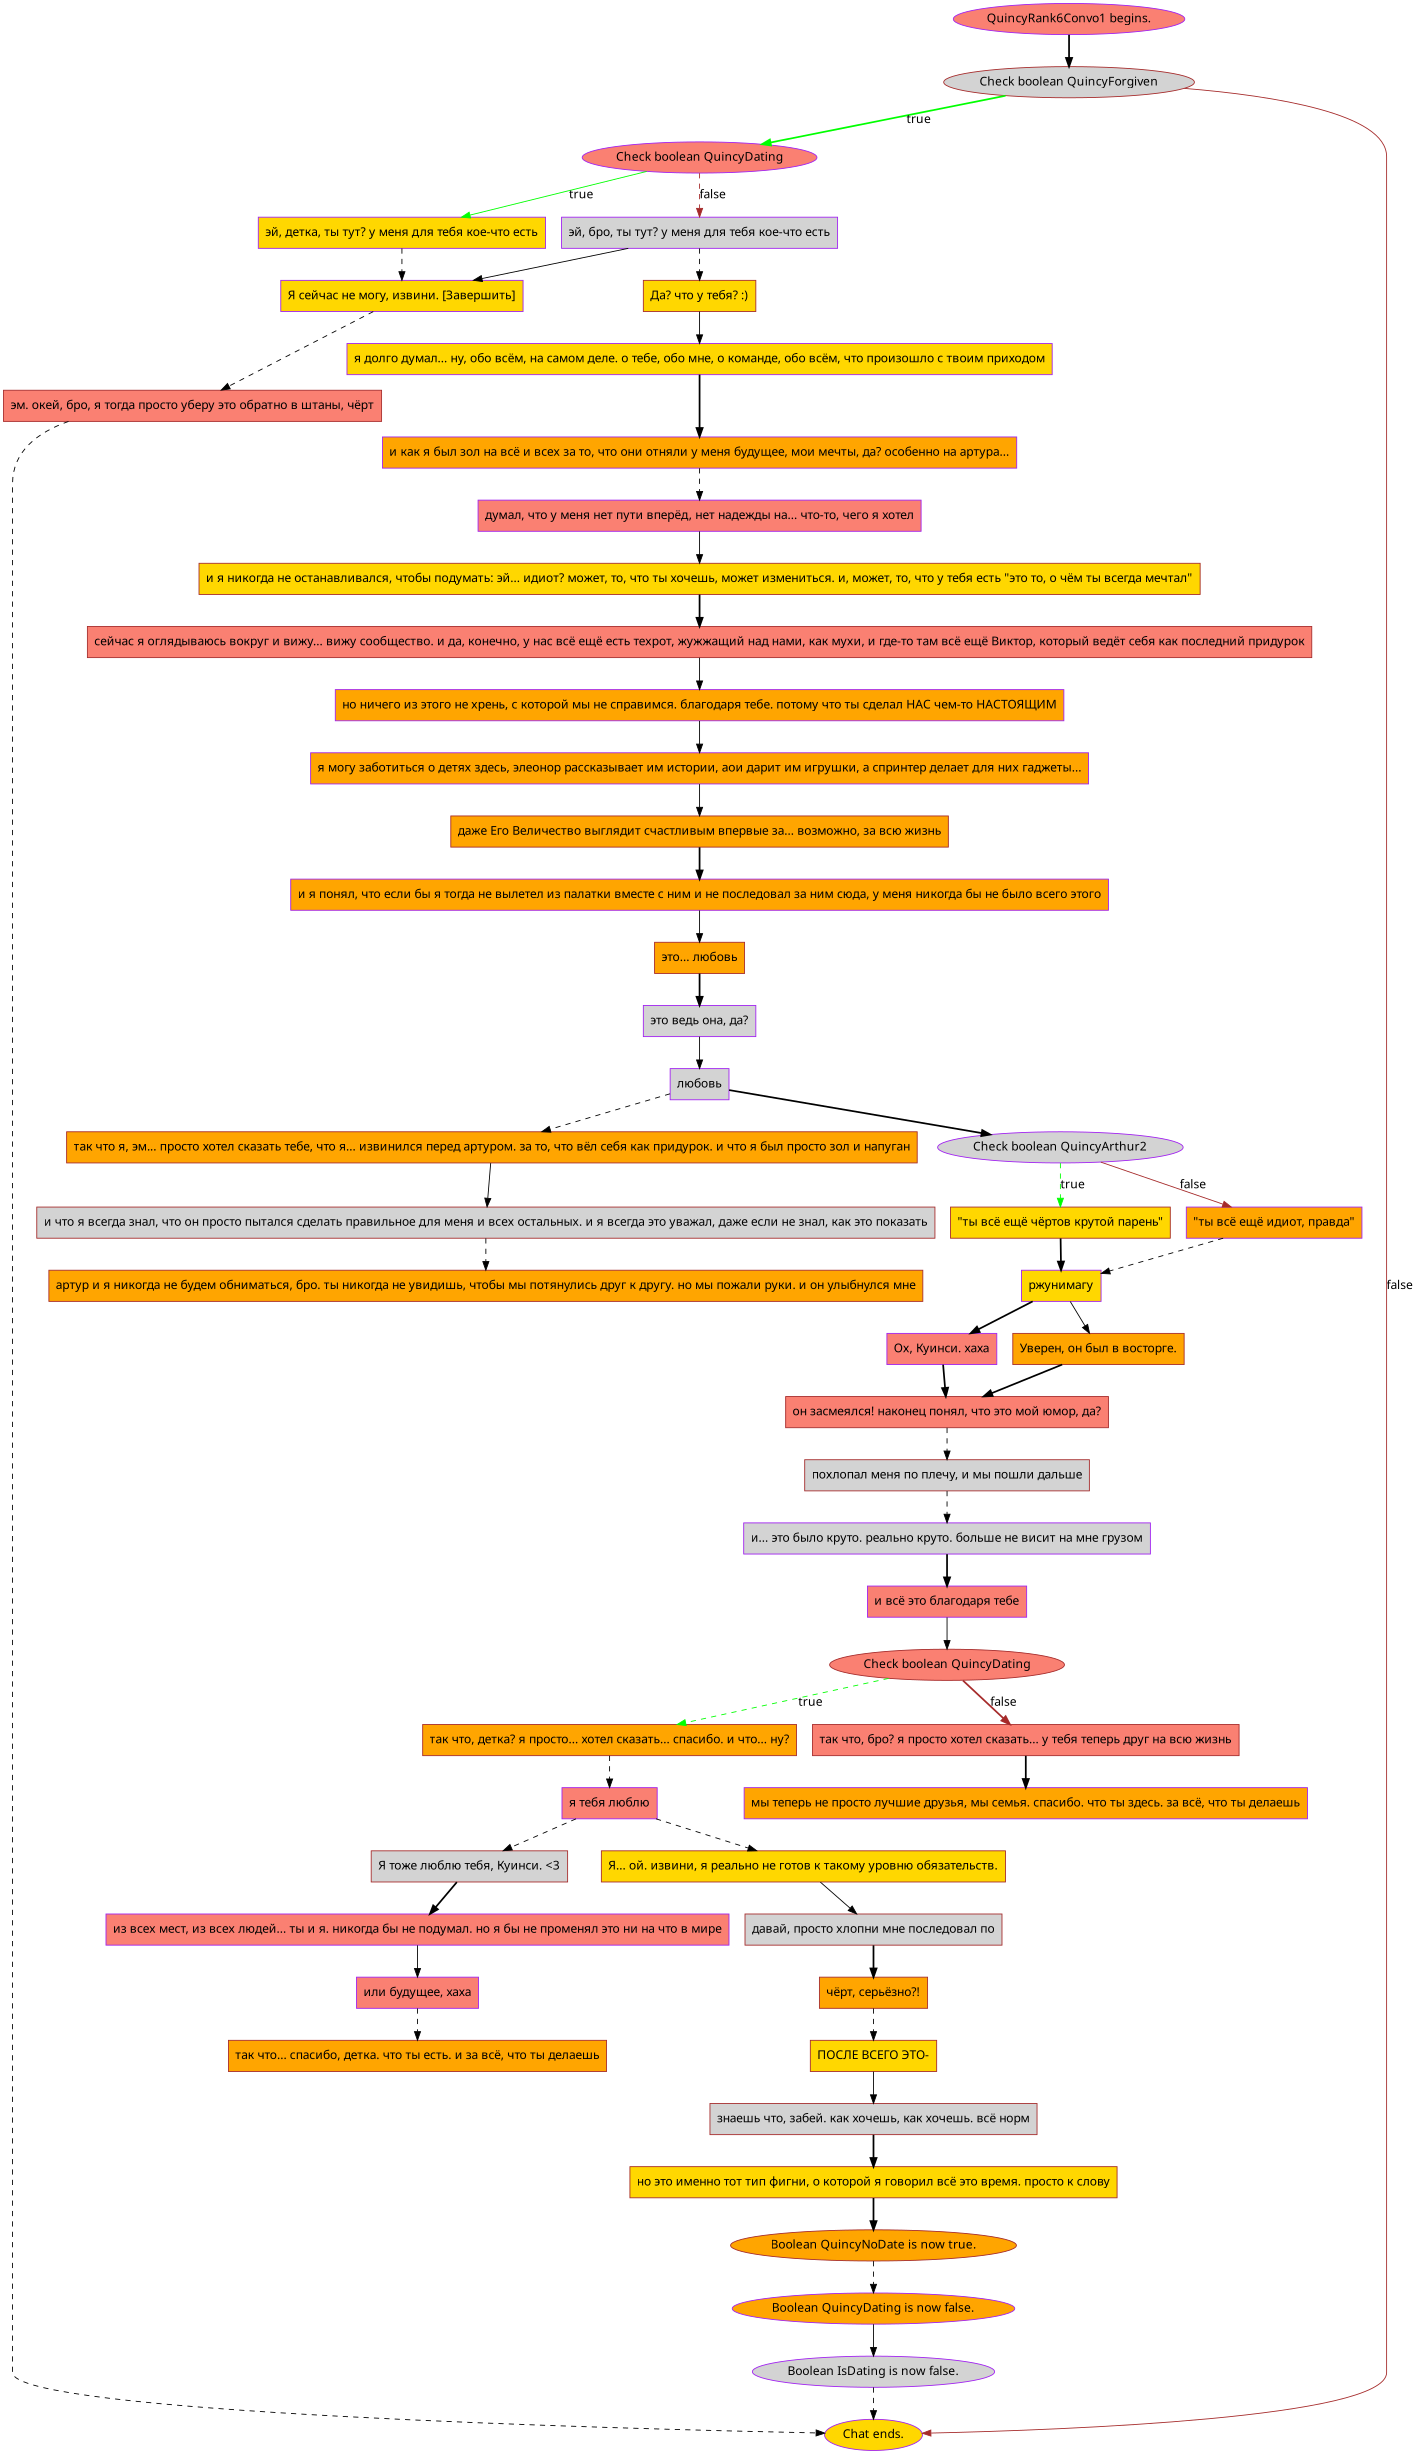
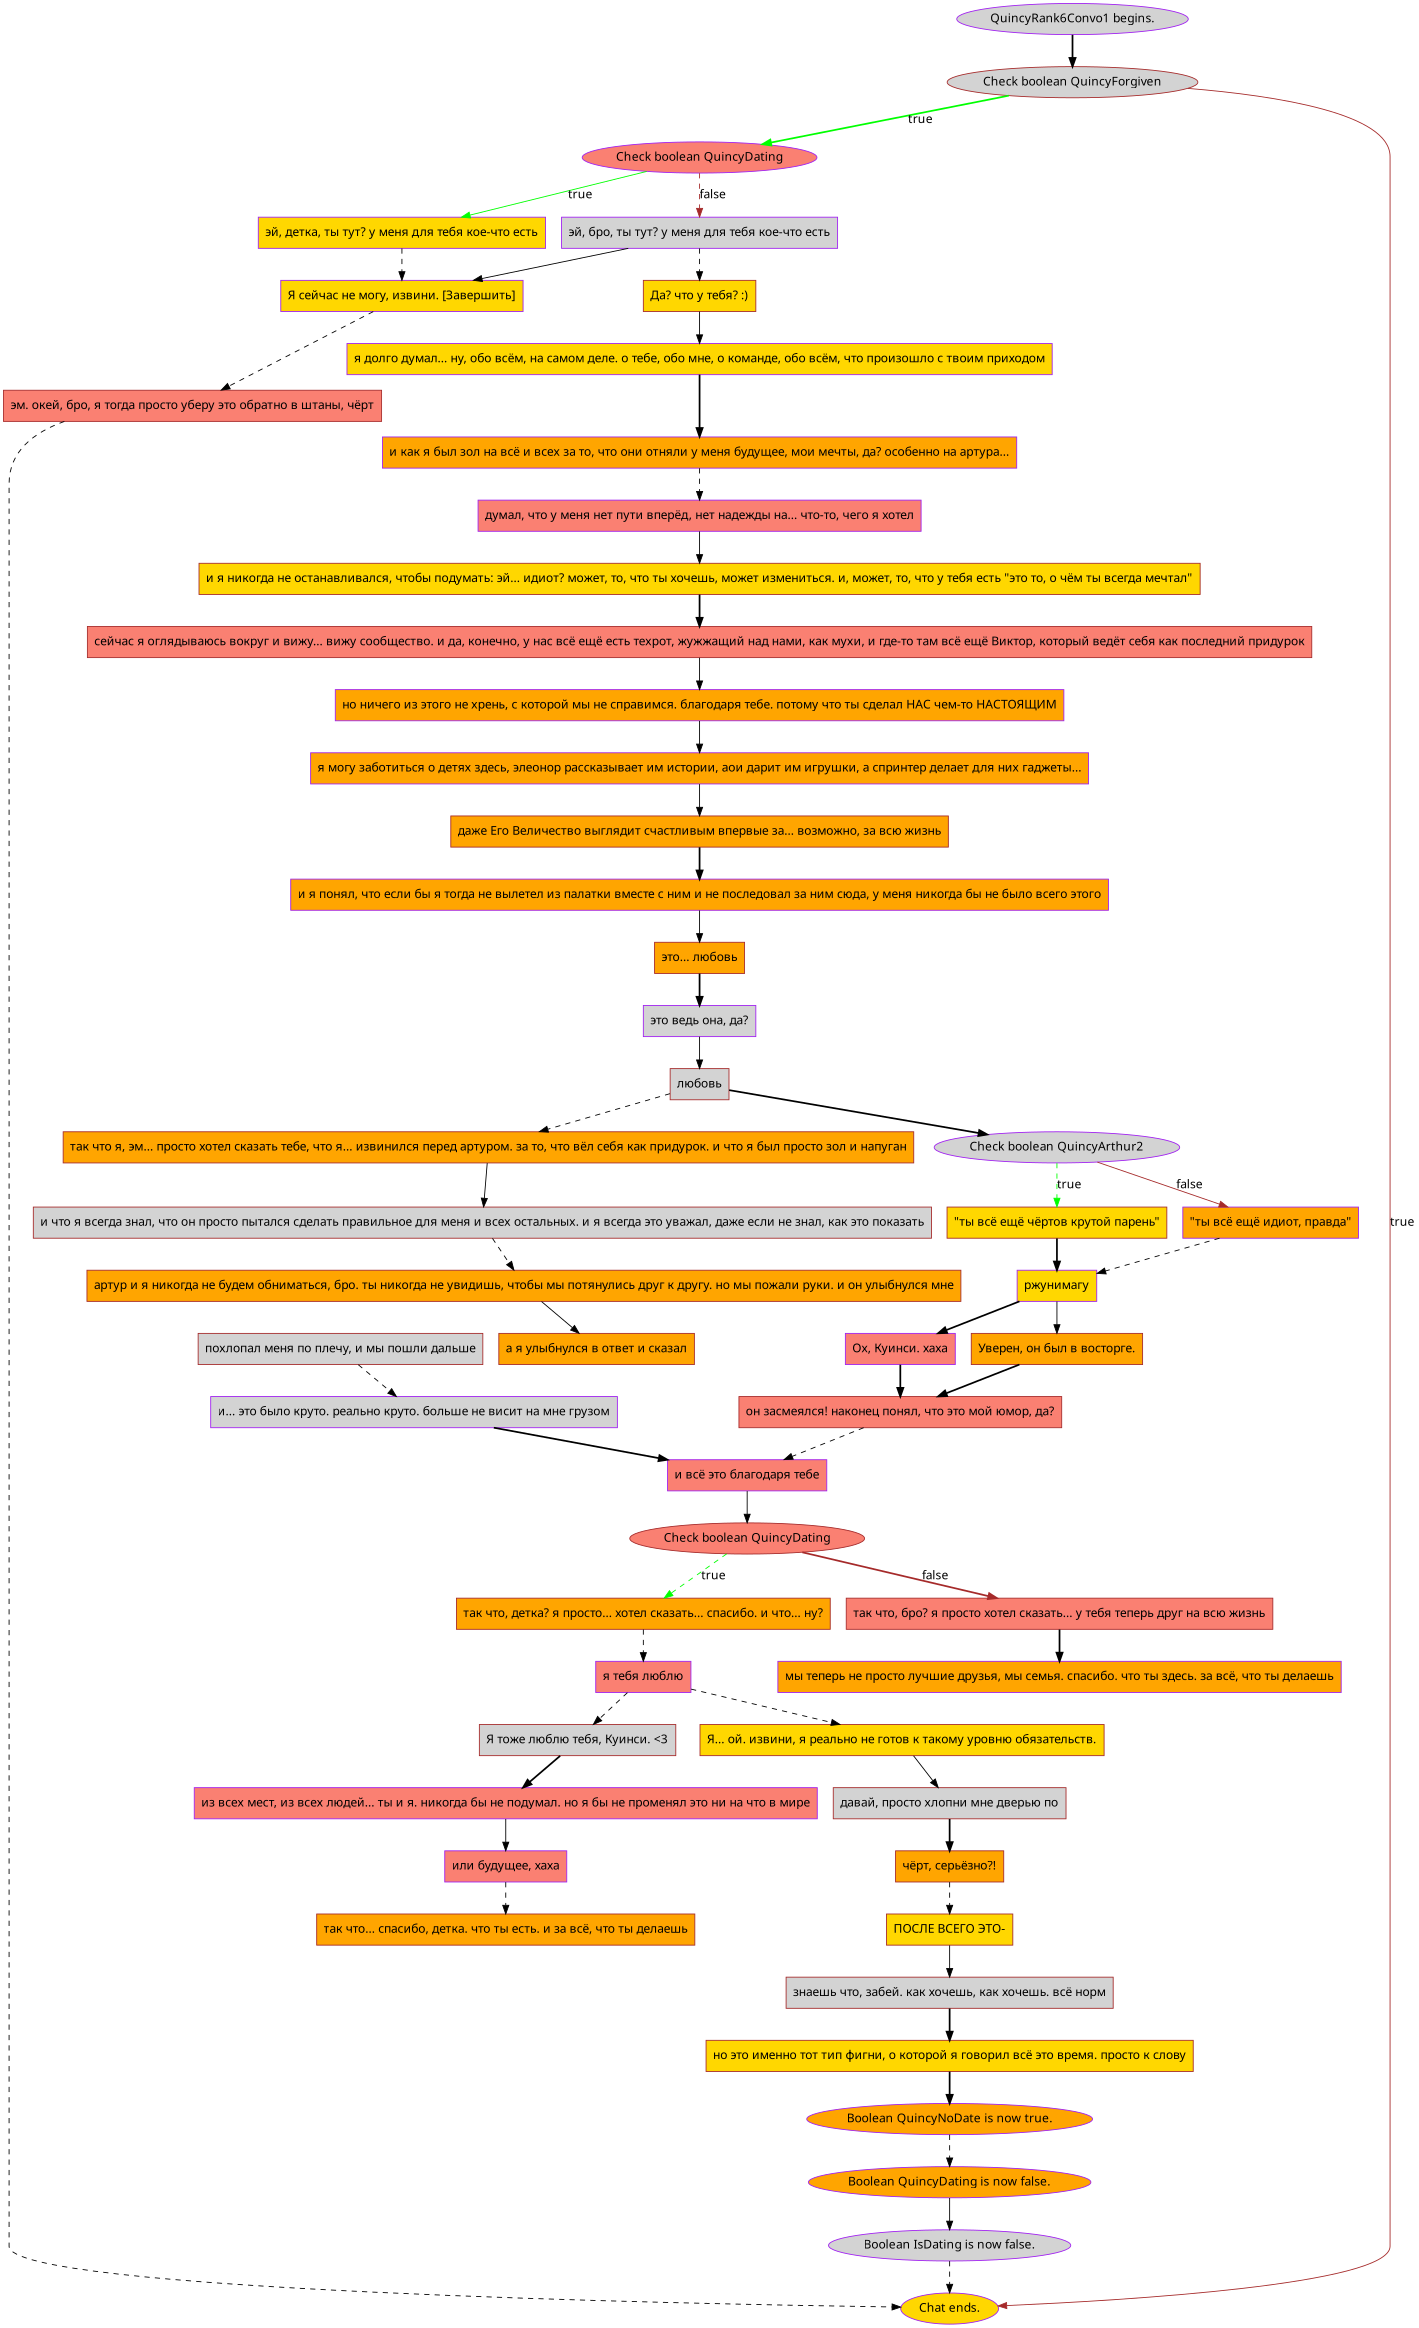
  digraph {
    fontname="Noto Sans"
    node [color=brown fillcolor=orange fontname="Noto Sans" style=filled shape=box]
    edge [fontname="Noto Sans" style=dashed]
-   "QuincyRank6Convo1 begins." [color=purple fillcolor=salmon shape=""]
+   "QuincyRank6Convo1 begins." [color=purple fillcolor=lightgrey shape=""]
    n2 [fillcolor=lightgrey label="Check boolean QuincyForgiven" shape=""]
    n3 [color=purple fillcolor=salmon label="Check boolean QuincyDating" shape=""]
    "Chat ends." [color=purple fillcolor=gold shape=""]
    n5 [color=purple fillcolor=gold label="эй, детка, ты тут? у меня для тебя кое-что есть"]
    n6 [color=purple fillcolor=lightgrey label="эй, бро, ты тут? у меня для тебя кое-что есть"]
    n7 [color=purple fillcolor=gold label="Я сейчас не могу, извини. [Завершить]"]
    n8 [fillcolor=gold label="Да? что у тебя? :)"]
    n9 [color=purple fillcolor=gold label="я долго думал... ну, обо всём, на самом деле. о тебе, обо мне, о команде, обо всём, что произошло с твоим приходом"]
    n10 [fillcolor=salmon label="эм. окей, бро, я тогда просто уберу это обратно в штаны, чёрт"]
    n11 [color=purple label="и как я был зол на всё и всех за то, что они отняли у меня будущее, мои мечты, да? особенно на артура..."]
    n12 [color=purple fillcolor=salmon label="думал, что у меня нет пути вперёд, нет надежды на... что-то, чего я хотел"]
    n13 [fillcolor=gold label="и я никогда не останавливался, чтобы подумать: эй... идиот? может, то, что ты хочешь, может измениться. и, может, то, что у тебя есть \"это то, о чём ты всегда мечтал\""]
    n14 [fillcolor=salmon label="сейчас я оглядываюсь вокруг и вижу... вижу сообщество. и да, конечно, у нас всё ещё есть техрот, жужжащий над нами, как мухи, и где-то там всё ещё Виктор, который ведёт себя как последний придурок"]
    n15 [color=purple label="но ничего из этого не хрень, с которой мы не справимся. благодаря тебе. потому что ты сделал НАС чем-то НАСТОЯЩИМ"]
    n16 [color=purple label="я могу заботиться о детях здесь, элеонор рассказывает им истории, аои дарит им игрушки, а спринтер делает для них гаджеты..."]
    n17 [label="даже Его Величество выглядит счастливым впервые за... возможно, за всю жизнь"]
    n18 [color=purple label="и я понял, что если бы я тогда не вылетел из палатки вместе с ним и не последовал за ним сюда, у меня никогда бы не было всего этого"]
    n19 [label="это... любовь"]
    n20 [color=purple fillcolor=lightgrey label="это ведь она, да?"]
-   n21 [color=purple fillcolor=lightgrey label="любовь"]
+   n21 [fillcolor=lightgrey label="любовь"]
    n22 [label="так что я, эм... просто хотел сказать тебе, что я... извинился перед артуром. за то, что вёл себя как придурок. и что я был просто зол и напуган"]
    n23 [color=purple fillcolor=lightgrey label="Check boolean QuincyArthur2" shape=""]
    n24 [fillcolor=lightgrey label="и что я всегда знал, что он просто пытался сделать правильное для меня и всех остальных. и я всегда это уважал, даже если не знал, как это показать"]
    n25 [label="артур и я никогда не будем обниматься, бро. ты никогда не увидишь, чтобы мы потянулись друг к другу. но мы пожали руки. и он улыбнулся мне"]
+   n26 [label="а я улыбнулся в ответ и сказал"]
    n27 [fillcolor=gold label="\"ты всё ещё чёртов крутой парень\""]
    n28 [color=purple label="\"ты всё ещё идиот, правда\""]
    n29 [color=purple fillcolor=gold label="ржунимагу"]
    n30 [color=purple fillcolor=salmon label="Ох, Куинси. хаха"]
    n31 [label="Уверен, он был в восторге."]
    n32 [fillcolor=salmon label="он засмеялся! наконец понял, что это мой юмор, да?"]
    n33 [fillcolor=lightgrey label="похлопал меня по плечу, и мы пошли дальше"]
    n34 [color=purple fillcolor=lightgrey label="и... это было круто. реально круто. больше не висит на мне грузом"]
    n35 [color=purple fillcolor=salmon label="и всё это благодаря тебе"]
    n36 [fillcolor=salmon label="Check boolean QuincyDating" shape=""]
    n37 [label="так что, детка? я просто... хотел сказать... спасибо. и что... ну?"]
    n38 [fillcolor=salmon label="так что, бро? я просто хотел сказать... у тебя теперь друг на всю жизнь"]
    n39 [color=purple fillcolor=salmon label="я тебя люблю"]
    n40 [color=purple label="мы теперь не просто лучшие друзья, мы семья. спасибо. что ты здесь. за всё, что ты делаешь"]
    n41 [fillcolor=lightgrey label="Я тоже люблю тебя, Куинси. <3"]
    n42 [fillcolor=gold label="Я... ой. извини, я реально не готов к такому уровню обязательств."]
    n43 [color=purple fillcolor=salmon label="из всех мест, из всех людей... ты и я. никогда бы не подумал. но я бы не променял это ни на что в мире"]
-   n44 [fillcolor=lightgrey label="давай, просто хлопни мне последовал по"]
+   n44 [fillcolor=lightgrey label="давай, просто хлопни мне дверью по"]
    n45 [color=purple fillcolor=salmon label="или будущее, хаха"]
    n46 [label="чёрт, серьёзно?!"]
    n47 [label="так что... спасибо, детка. что ты есть. и за всё, что ты делаешь"]
    n48 [fillcolor=gold label="ПОСЛЕ ВСЕГО ЭТО-"]
    n49 [fillcolor=lightgrey label="знаешь что, забей. как хочешь, как хочешь. всё норм"]
    n50 [fillcolor=gold label="но это именно тот тип фигни, о которой я говорил всё это время. просто к слову"]
-   n51 [label="Boolean QuincyNoDate is now true." shape=""]
+   n51 [color=purple label="Boolean QuincyNoDate is now true." shape=""]
    n52 [color=purple label="Boolean QuincyDating is now false." shape=""]
    n53 [color=purple fillcolor=lightgrey label="Boolean IsDating is now false." shape=""]
    "QuincyRank6Convo1 begins." -> n2 [style=bold]
    n2 -> n3 [color=green label=true style=bold]
-   n2 -> "Chat ends." [color=brown label=false style=solid]
+   n2 -> "Chat ends." [color=brown label=true style=solid]
    n3 -> n5 [color=green label=true style=solid]
    n3 -> n6 [color=brown label=false]
    n5 -> n7
    n6 -> n7 [style=solid]
    n6 -> n8
    n7 -> n10
    n8 -> n9 [style=solid]
    n9 -> n11 [style=bold]
    n10 -> "Chat ends."
    n11 -> n12
    n12 -> n13 [style=solid]
    n13 -> n14 [style=bold]
    n14 -> n15 [style=solid]
    n15 -> n16 [style=solid]
    n16 -> n17 [style=solid]
    n17 -> n18 [style=bold]
    n18 -> n19 [style=solid]
    n19 -> n20 [style=bold]
    n20 -> n21 [style=solid]
    n21 -> n22
    n21 -> n23 [style=bold]
    n22 -> n24 [style=solid]
    n23 -> n27 [color=green label=true]
    n23 -> n28 [color=brown label=false style=solid]
    n24 -> n25
+   n25 -> n26 [style=solid]
    n27 -> n29 [style=bold]
    n28 -> n29
    n29 -> n30 [style=bold]
    n29 -> n31 [style=solid]
    n30 -> n32 [style=bold]
    n31 -> n32 [style=bold]
-   n32 -> n33
+   n32 -> n35
    n33 -> n34
    n34 -> n35 [style=bold]
    n35 -> n36 [style=solid]
    n36 -> n37 [color=green label=true]
    n36 -> n38 [color=brown label=false style=bold]
    n37 -> n39
    n38 -> n40 [style=bold]
    n39 -> n41
    n39 -> n42
    n41 -> n43 [style=bold]
    n42 -> n44 [style=solid]
    n43 -> n45 [style=solid]
    n44 -> n46 [style=bold]
    n45 -> n47
    n46 -> n48
    n48 -> n49 [style=solid]
    n49 -> n50 [style=bold]
    n50 -> n51 [style=bold]
    n51 -> n52
    n52 -> n53 [style=solid]
    n53 -> "Chat ends."
  }
